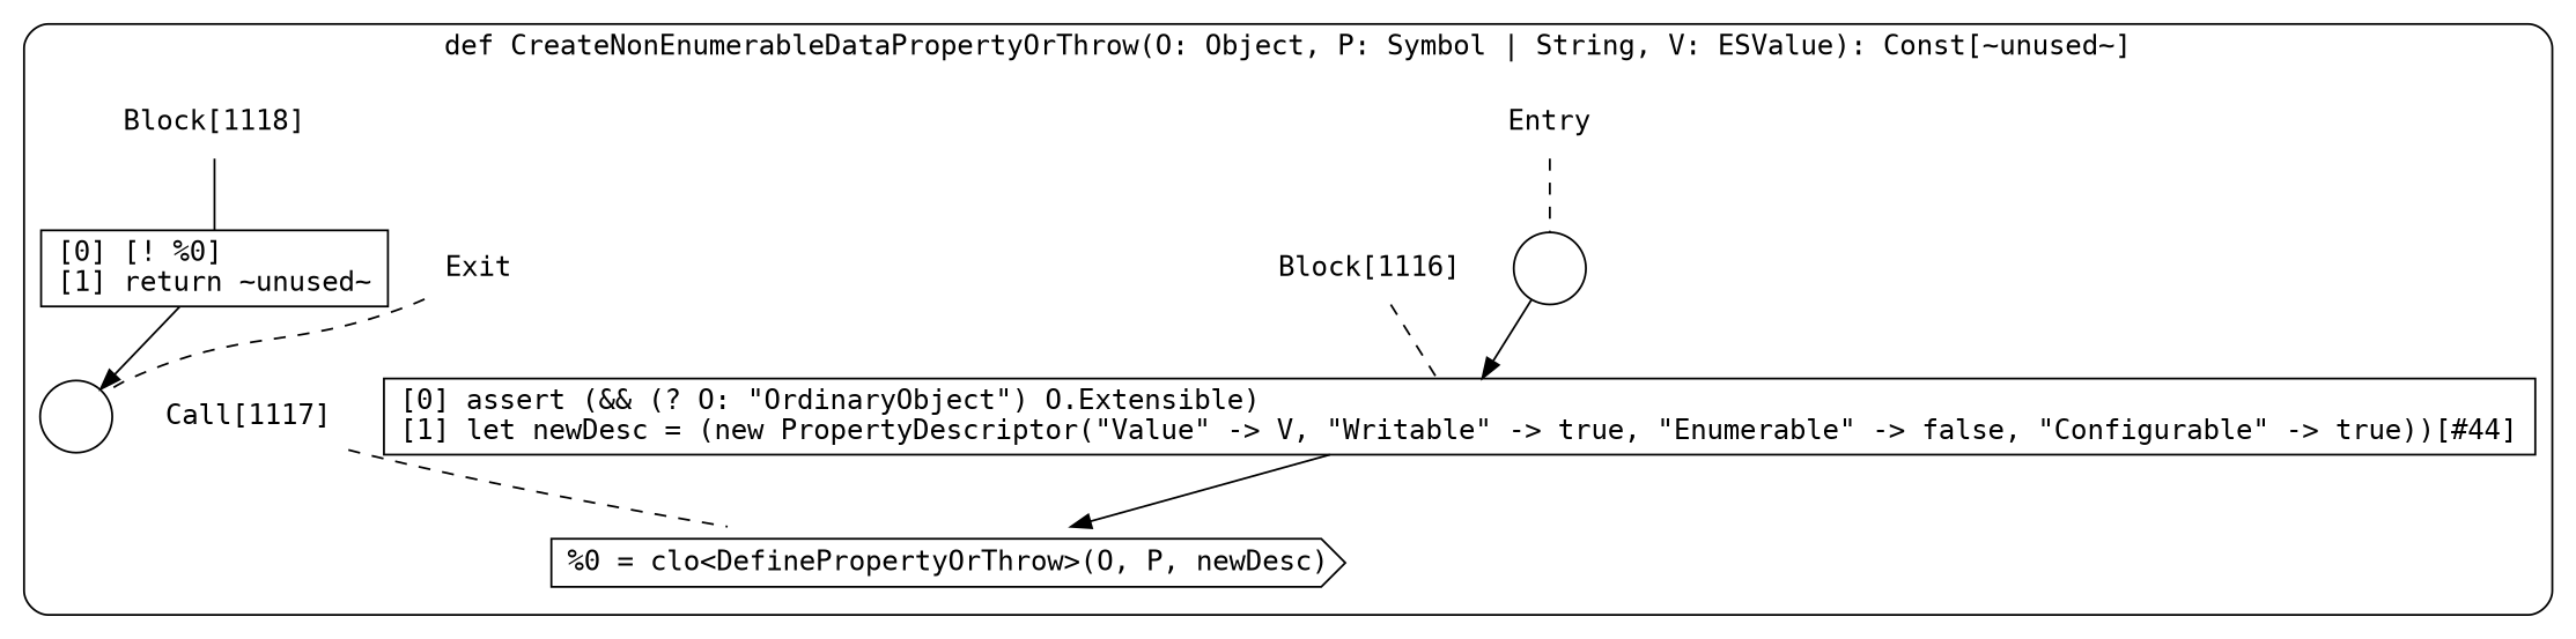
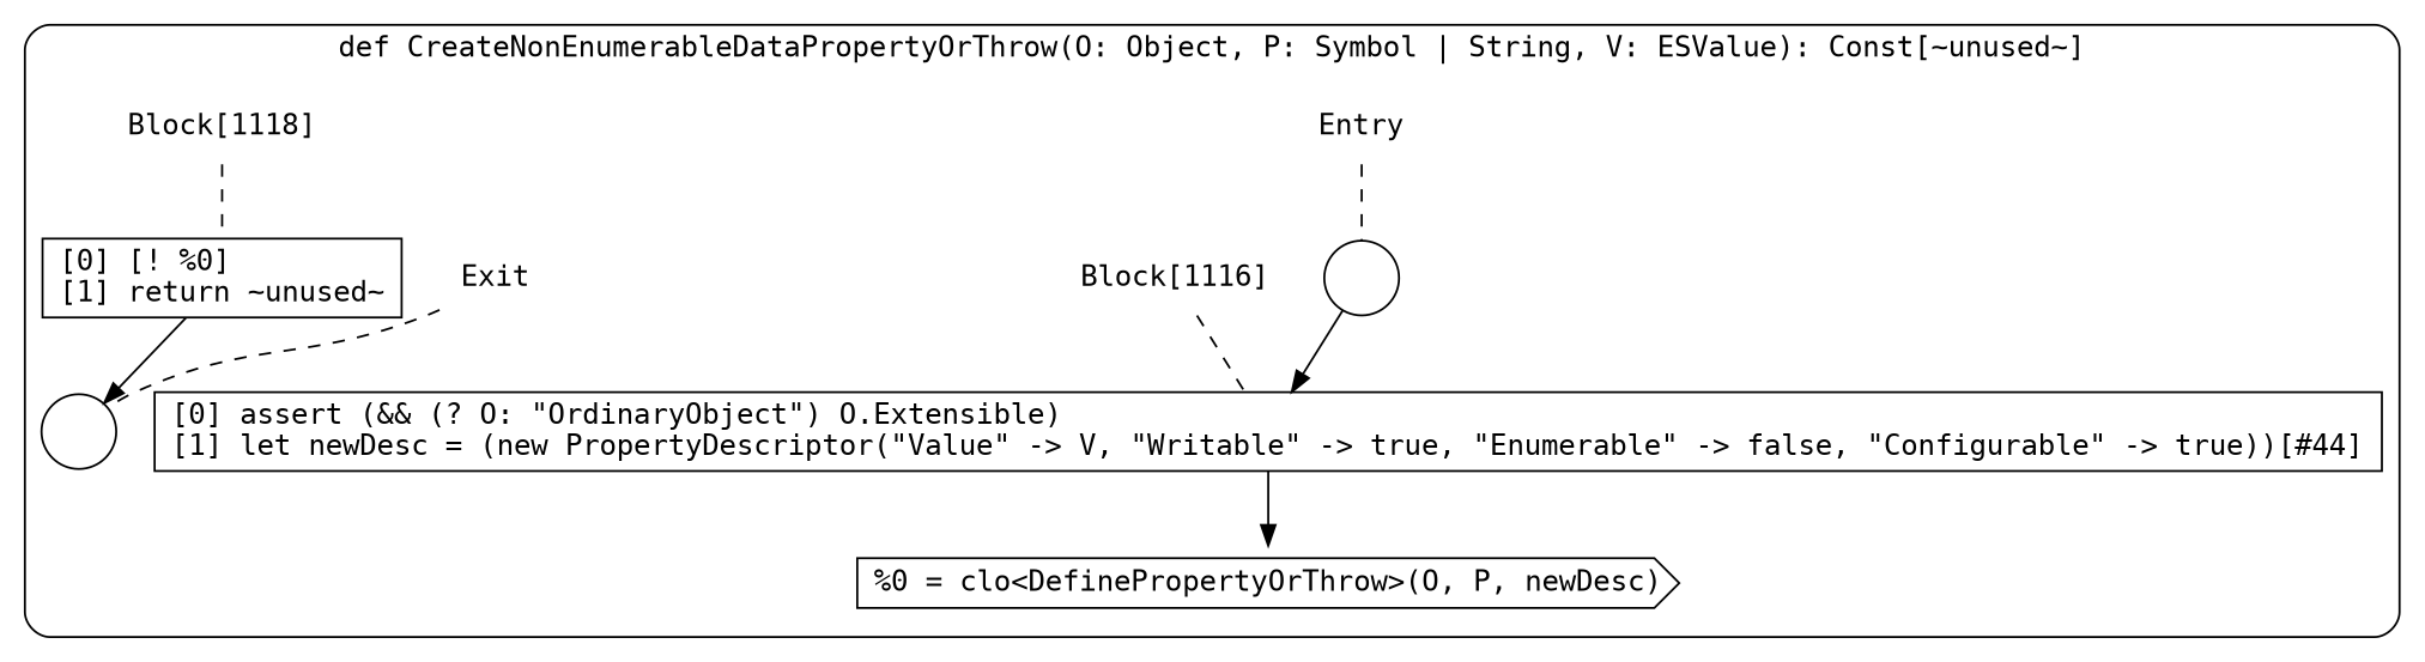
  digraph {
    fontname=Consolas
    node [fontname=Consolas shape=none]
    edge [arrowhead=none color=black fontname=Consolas style=dashed]
    n1 [label=<<font color="black">Entry</font>>]
    n2 [color=black fillcolor=white label=" " shape=circle style=filled]
    n3 [color=black fillcolor=white label=<<font color="black">[0] assert (&amp;&amp; (? O: &quot;OrdinaryObject&quot;) O.Extensible)<BR ALIGN="LEFT"/>[1] let newDesc = (new PropertyDescriptor(&quot;Value&quot; -&gt; V, &quot;Writable&quot; -&gt; true, &quot;Enumerable&quot; -&gt; false, &quot;Configurable&quot; -&gt; true))[#44]<BR ALIGN="LEFT"/></font>> shape=box style=filled]
    n4 [color=black fillcolor=white label=<<font color="black">%0 = clo&lt;DefinePropertyOrThrow&gt;(O, P, newDesc)</font>> shape=cds style=filled]
    n5 [label=<<font color="black">Exit</font>>]
    n6 [color=black fillcolor=white label=" " shape=circle style=filled]
    n7 [label=<<font color="black">Block[1116]</font>>]
    n8 [color=black fillcolor=white label=<<font color="black">[0] [! %0]<BR ALIGN="LEFT"/>[1] return ~unused~<BR ALIGN="LEFT"/></font>> shape=box style=filled]
-   n9 [label=<<font color="black">Call[1117]</font>>]
    n10 [label=<<font color="black">Block[1118]</font>>]
    subgraph cluster_1 {
      label="def CreateNonEnumerableDataPropertyOrThrow(O: Object, P: Symbol | String, V: ESValue): Const[~unused~]"
      style=rounded
      n1
      n2
      n3
      n4
      n5
      n6
      n7
      n8
-     n9
      n10
    }
    n1 -> n2
    n2 -> n3 [arrowhead="" style=""]
    n3 -> n4 [arrowhead="" style=""]
    n5 -> n6
    n7 -> n3
    n8 -> n6 [arrowhead="" style=""]
-   n9 -> n4
-   n10 -> n8 [style=solid]
+   n10 -> n8
  }
